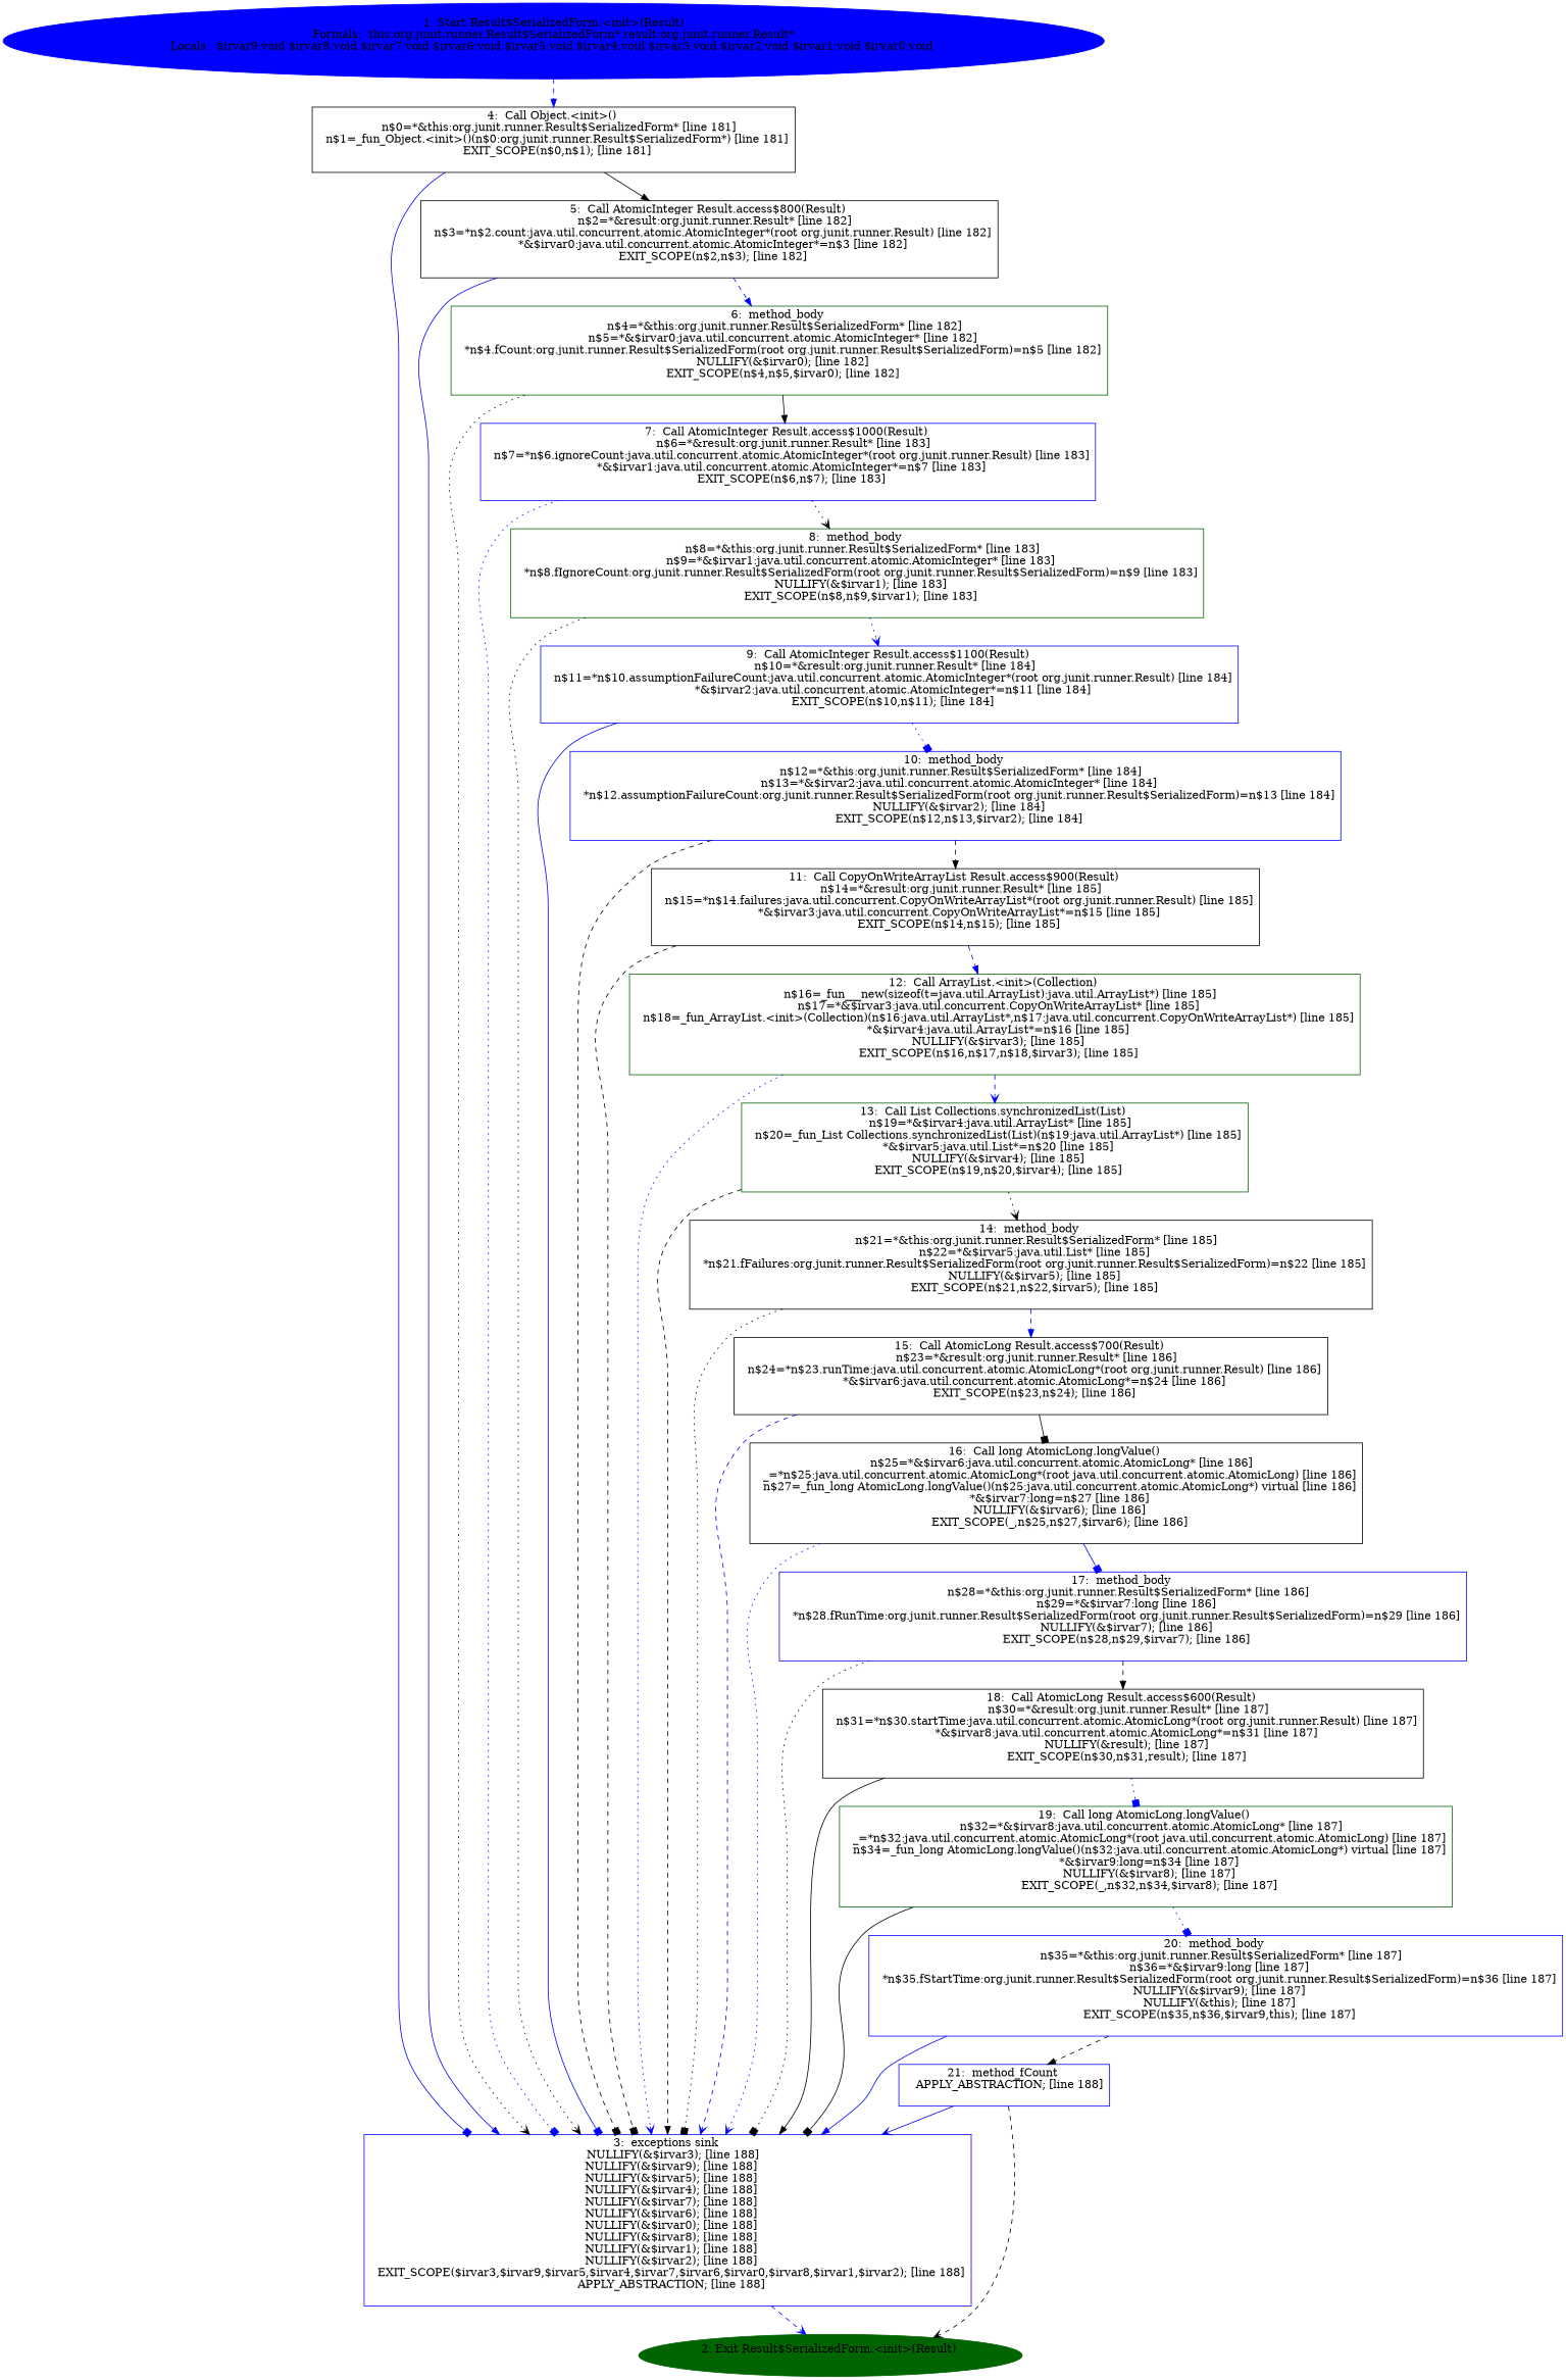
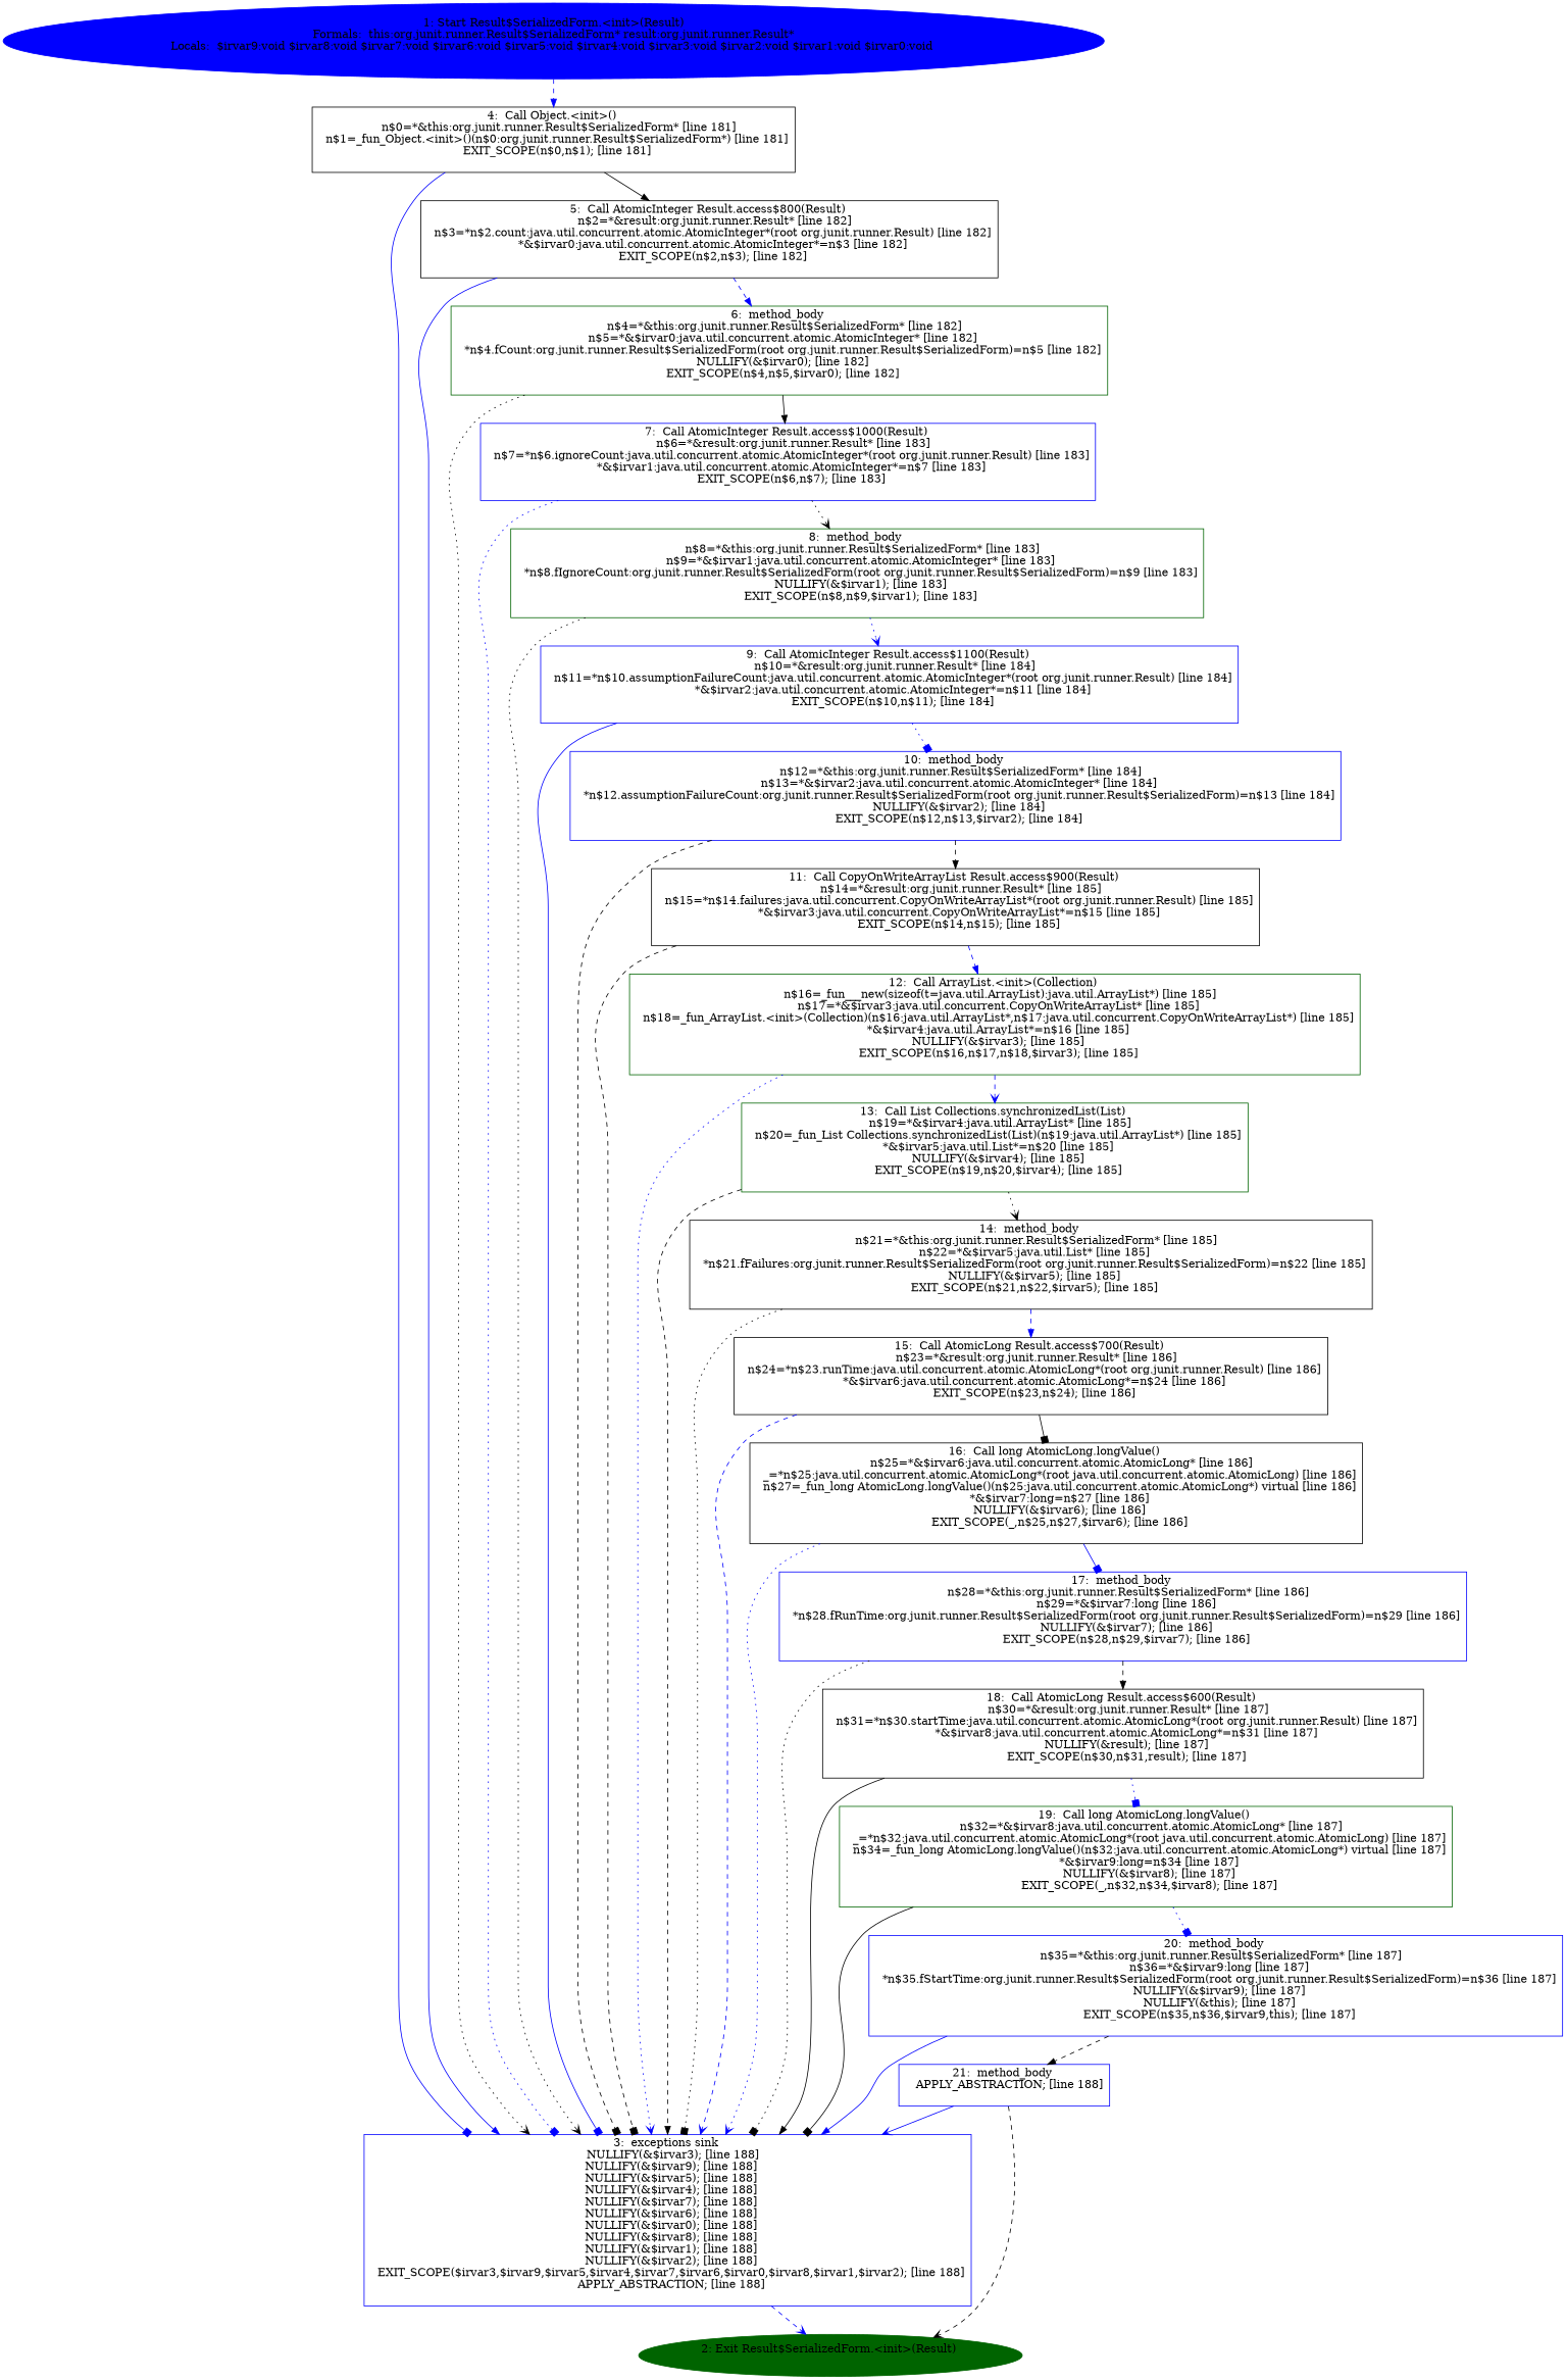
  digraph {
    node [color=blue shape=box]
    edge [color=blue style=dashed arrowhead=normal]
    n1 [label="1: Start Result$SerializedForm.<init>(Result)\nFormals:  this:org.junit.runner.Result$SerializedForm* result:org.junit.runner.Result*\nLocals:  $irvar9:void $irvar8:void $irvar7:void $irvar6:void $irvar5:void $irvar4:void $irvar3:void $irvar2:void $irvar1:void $irvar0:void \n  " style=filled shape=""]
    n2 [label="4:  Call Object.<init>() \n   n$0=*&this:org.junit.runner.Result$SerializedForm* [line 181]\n  n$1=_fun_Object.<init>()(n$0:org.junit.runner.Result$SerializedForm*) [line 181]\n  EXIT_SCOPE(n$0,n$1); [line 181]\n " color=black]
    n3 [label="3:  exceptions sink \n   NULLIFY(&$irvar3); [line 188]\n  NULLIFY(&$irvar9); [line 188]\n  NULLIFY(&$irvar5); [line 188]\n  NULLIFY(&$irvar4); [line 188]\n  NULLIFY(&$irvar7); [line 188]\n  NULLIFY(&$irvar6); [line 188]\n  NULLIFY(&$irvar0); [line 188]\n  NULLIFY(&$irvar8); [line 188]\n  NULLIFY(&$irvar1); [line 188]\n  NULLIFY(&$irvar2); [line 188]\n  EXIT_SCOPE($irvar3,$irvar9,$irvar5,$irvar4,$irvar7,$irvar6,$irvar0,$irvar8,$irvar1,$irvar2); [line 188]\n  APPLY_ABSTRACTION; [line 188]\n "]
    n4 [label="5:  Call AtomicInteger Result.access$800(Result) \n   n$2=*&result:org.junit.runner.Result* [line 182]\n  n$3=*n$2.count:java.util.concurrent.atomic.AtomicInteger*(root org.junit.runner.Result) [line 182]\n  *&$irvar0:java.util.concurrent.atomic.AtomicInteger*=n$3 [line 182]\n  EXIT_SCOPE(n$2,n$3); [line 182]\n " color=black]
    n5 [color=darkgreen label="2: Exit Result$SerializedForm.<init>(Result) \n  " style=filled shape=""]
    n6 [label="6:  method_body \n   n$4=*&this:org.junit.runner.Result$SerializedForm* [line 182]\n  n$5=*&$irvar0:java.util.concurrent.atomic.AtomicInteger* [line 182]\n  *n$4.fCount:org.junit.runner.Result$SerializedForm(root org.junit.runner.Result$SerializedForm)=n$5 [line 182]\n  NULLIFY(&$irvar0); [line 182]\n  EXIT_SCOPE(n$4,n$5,$irvar0); [line 182]\n " color=darkgreen]
    n7 [label="7:  Call AtomicInteger Result.access$1000(Result) \n   n$6=*&result:org.junit.runner.Result* [line 183]\n  n$7=*n$6.ignoreCount:java.util.concurrent.atomic.AtomicInteger*(root org.junit.runner.Result) [line 183]\n  *&$irvar1:java.util.concurrent.atomic.AtomicInteger*=n$7 [line 183]\n  EXIT_SCOPE(n$6,n$7); [line 183]\n "]
    n8 [label="8:  method_body \n   n$8=*&this:org.junit.runner.Result$SerializedForm* [line 183]\n  n$9=*&$irvar1:java.util.concurrent.atomic.AtomicInteger* [line 183]\n  *n$8.fIgnoreCount:org.junit.runner.Result$SerializedForm(root org.junit.runner.Result$SerializedForm)=n$9 [line 183]\n  NULLIFY(&$irvar1); [line 183]\n  EXIT_SCOPE(n$8,n$9,$irvar1); [line 183]\n " color=darkgreen]
    n9 [label="9:  Call AtomicInteger Result.access$1100(Result) \n   n$10=*&result:org.junit.runner.Result* [line 184]\n  n$11=*n$10.assumptionFailureCount:java.util.concurrent.atomic.AtomicInteger*(root org.junit.runner.Result) [line 184]\n  *&$irvar2:java.util.concurrent.atomic.AtomicInteger*=n$11 [line 184]\n  EXIT_SCOPE(n$10,n$11); [line 184]\n "]
    n10 [label="10:  method_body \n   n$12=*&this:org.junit.runner.Result$SerializedForm* [line 184]\n  n$13=*&$irvar2:java.util.concurrent.atomic.AtomicInteger* [line 184]\n  *n$12.assumptionFailureCount:org.junit.runner.Result$SerializedForm(root org.junit.runner.Result$SerializedForm)=n$13 [line 184]\n  NULLIFY(&$irvar2); [line 184]\n  EXIT_SCOPE(n$12,n$13,$irvar2); [line 184]\n "]
    n11 [label="11:  Call CopyOnWriteArrayList Result.access$900(Result) \n   n$14=*&result:org.junit.runner.Result* [line 185]\n  n$15=*n$14.failures:java.util.concurrent.CopyOnWriteArrayList*(root org.junit.runner.Result) [line 185]\n  *&$irvar3:java.util.concurrent.CopyOnWriteArrayList*=n$15 [line 185]\n  EXIT_SCOPE(n$14,n$15); [line 185]\n " color=black]
    n12 [label="12:  Call ArrayList.<init>(Collection) \n   n$16=_fun___new(sizeof(t=java.util.ArrayList):java.util.ArrayList*) [line 185]\n  n$17=*&$irvar3:java.util.concurrent.CopyOnWriteArrayList* [line 185]\n  n$18=_fun_ArrayList.<init>(Collection)(n$16:java.util.ArrayList*,n$17:java.util.concurrent.CopyOnWriteArrayList*) [line 185]\n  *&$irvar4:java.util.ArrayList*=n$16 [line 185]\n  NULLIFY(&$irvar3); [line 185]\n  EXIT_SCOPE(n$16,n$17,n$18,$irvar3); [line 185]\n " color=darkgreen]
    n13 [label="13:  Call List Collections.synchronizedList(List) \n   n$19=*&$irvar4:java.util.ArrayList* [line 185]\n  n$20=_fun_List Collections.synchronizedList(List)(n$19:java.util.ArrayList*) [line 185]\n  *&$irvar5:java.util.List*=n$20 [line 185]\n  NULLIFY(&$irvar4); [line 185]\n  EXIT_SCOPE(n$19,n$20,$irvar4); [line 185]\n " color=darkgreen]
    n14 [label="14:  method_body \n   n$21=*&this:org.junit.runner.Result$SerializedForm* [line 185]\n  n$22=*&$irvar5:java.util.List* [line 185]\n  *n$21.fFailures:org.junit.runner.Result$SerializedForm(root org.junit.runner.Result$SerializedForm)=n$22 [line 185]\n  NULLIFY(&$irvar5); [line 185]\n  EXIT_SCOPE(n$21,n$22,$irvar5); [line 185]\n " color=black]
    n15 [label="15:  Call AtomicLong Result.access$700(Result) \n   n$23=*&result:org.junit.runner.Result* [line 186]\n  n$24=*n$23.runTime:java.util.concurrent.atomic.AtomicLong*(root org.junit.runner.Result) [line 186]\n  *&$irvar6:java.util.concurrent.atomic.AtomicLong*=n$24 [line 186]\n  EXIT_SCOPE(n$23,n$24); [line 186]\n " color=black]
    n16 [label="16:  Call long AtomicLong.longValue() \n   n$25=*&$irvar6:java.util.concurrent.atomic.AtomicLong* [line 186]\n  _=*n$25:java.util.concurrent.atomic.AtomicLong*(root java.util.concurrent.atomic.AtomicLong) [line 186]\n  n$27=_fun_long AtomicLong.longValue()(n$25:java.util.concurrent.atomic.AtomicLong*) virtual [line 186]\n  *&$irvar7:long=n$27 [line 186]\n  NULLIFY(&$irvar6); [line 186]\n  EXIT_SCOPE(_,n$25,n$27,$irvar6); [line 186]\n " color=black]
    n17 [label="17:  method_body \n   n$28=*&this:org.junit.runner.Result$SerializedForm* [line 186]\n  n$29=*&$irvar7:long [line 186]\n  *n$28.fRunTime:org.junit.runner.Result$SerializedForm(root org.junit.runner.Result$SerializedForm)=n$29 [line 186]\n  NULLIFY(&$irvar7); [line 186]\n  EXIT_SCOPE(n$28,n$29,$irvar7); [line 186]\n "]
    n18 [label="18:  Call AtomicLong Result.access$600(Result) \n   n$30=*&result:org.junit.runner.Result* [line 187]\n  n$31=*n$30.startTime:java.util.concurrent.atomic.AtomicLong*(root org.junit.runner.Result) [line 187]\n  *&$irvar8:java.util.concurrent.atomic.AtomicLong*=n$31 [line 187]\n  NULLIFY(&result); [line 187]\n  EXIT_SCOPE(n$30,n$31,result); [line 187]\n " color=black]
    n19 [label="19:  Call long AtomicLong.longValue() \n   n$32=*&$irvar8:java.util.concurrent.atomic.AtomicLong* [line 187]\n  _=*n$32:java.util.concurrent.atomic.AtomicLong*(root java.util.concurrent.atomic.AtomicLong) [line 187]\n  n$34=_fun_long AtomicLong.longValue()(n$32:java.util.concurrent.atomic.AtomicLong*) virtual [line 187]\n  *&$irvar9:long=n$34 [line 187]\n  NULLIFY(&$irvar8); [line 187]\n  EXIT_SCOPE(_,n$32,n$34,$irvar8); [line 187]\n " color=darkgreen]
    n20 [label="20:  method_body \n   n$35=*&this:org.junit.runner.Result$SerializedForm* [line 187]\n  n$36=*&$irvar9:long [line 187]\n  *n$35.fStartTime:org.junit.runner.Result$SerializedForm(root org.junit.runner.Result$SerializedForm)=n$36 [line 187]\n  NULLIFY(&$irvar9); [line 187]\n  NULLIFY(&this); [line 187]\n  EXIT_SCOPE(n$35,n$36,$irvar9,this); [line 187]\n "]
-   n21 [label="21:  method_fCount \n   APPLY_ABSTRACTION; [line 188]\n "]
+   n21 [label="21:  method_body \n   APPLY_ABSTRACTION; [line 188]\n "]
    n1 -> n2
    n2 -> n3 [style=solid arrowhead=box]
    n2 -> n4 [color=black style=solid]
    n3 -> n5 [arrowhead=vee]
    n4 -> n3 [style=solid]
    n4 -> n6
    n6 -> n3 [color=black style=dotted arrowhead=vee]
    n6 -> n7 [color=black style=solid]
    n7 -> n3 [style=dotted arrowhead=box]
    n7 -> n8 [color=black style=dotted arrowhead=vee]
    n8 -> n3 [color=black style=dotted arrowhead=vee]
    n8 -> n9 [style=dotted arrowhead=vee]
    n9 -> n3 [style=solid arrowhead=box]
    n9 -> n10 [style=dotted arrowhead=box]
    n10 -> n3 [color=black arrowhead=box]
    n10 -> n11 [color=black]
    n11 -> n3 [color=black arrowhead=box]
    n11 -> n12
    n12 -> n3 [style=dotted arrowhead=vee]
    n12 -> n13 [arrowhead=vee]
    n13 -> n3 [color=black]
    n13 -> n14 [color=black style=dotted arrowhead=vee]
    n14 -> n3 [color=black style=dotted arrowhead=box]
    n14 -> n15
    n15 -> n3 [arrowhead=vee]
    n15 -> n16 [color=black style=solid arrowhead=box]
    n16 -> n3 [style=dotted arrowhead=vee]
    n16 -> n17 [style=solid arrowhead=box]
    n17 -> n3 [color=black style=dotted arrowhead=box]
    n17 -> n18 [color=black]
    n18 -> n3 [color=black style=solid]
    n18 -> n19 [style=dotted arrowhead=box]
    n19 -> n3 [color=black style=solid arrowhead=box]
    n19 -> n20 [style=dotted arrowhead=box]
    n20 -> n3 [style=solid]
    n20 -> n21 [color=black]
    n21 -> n3 [style=solid arrowhead=vee]
    n21 -> n5 [color=black arrowhead=vee]
  }
